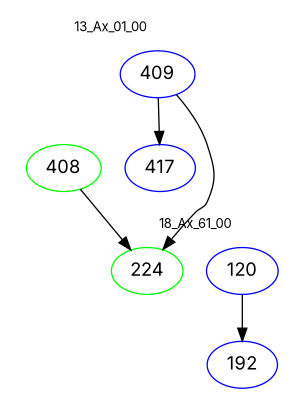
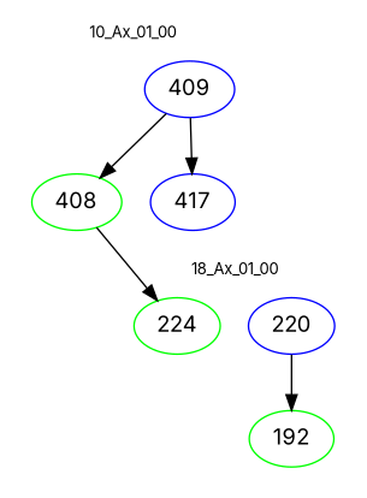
  digraph {
    fontname=Inter
    node [color=blue fontname=Inter]
    edge [color=black fontname=Inter]
-   n1 [label=120]
-   n2 [label=192]
+   n1 [label=220]
+   n2 [color=green label=192]
    n3 [color=green label=224]
    n4 [label=409]
    n5 [color=green label=408]
    n6 [label=417]
    subgraph cluster_1 {
      color=white
      fontsize=10
-     label="18_Ax_61_00"
+     label="18_Ax_01_00"
      n1
      n2
      n3
    }
    subgraph cluster_2 {
      color=white
      fontsize=10
-     label="13_Ax_01_00"
+     label="10_Ax_01_00"
      n4
      n5
      n6
    }
    n1 -> n2
-   n4 -> n3
+   n4 -> n5
    n4 -> n6
    n5 -> n3
  }
